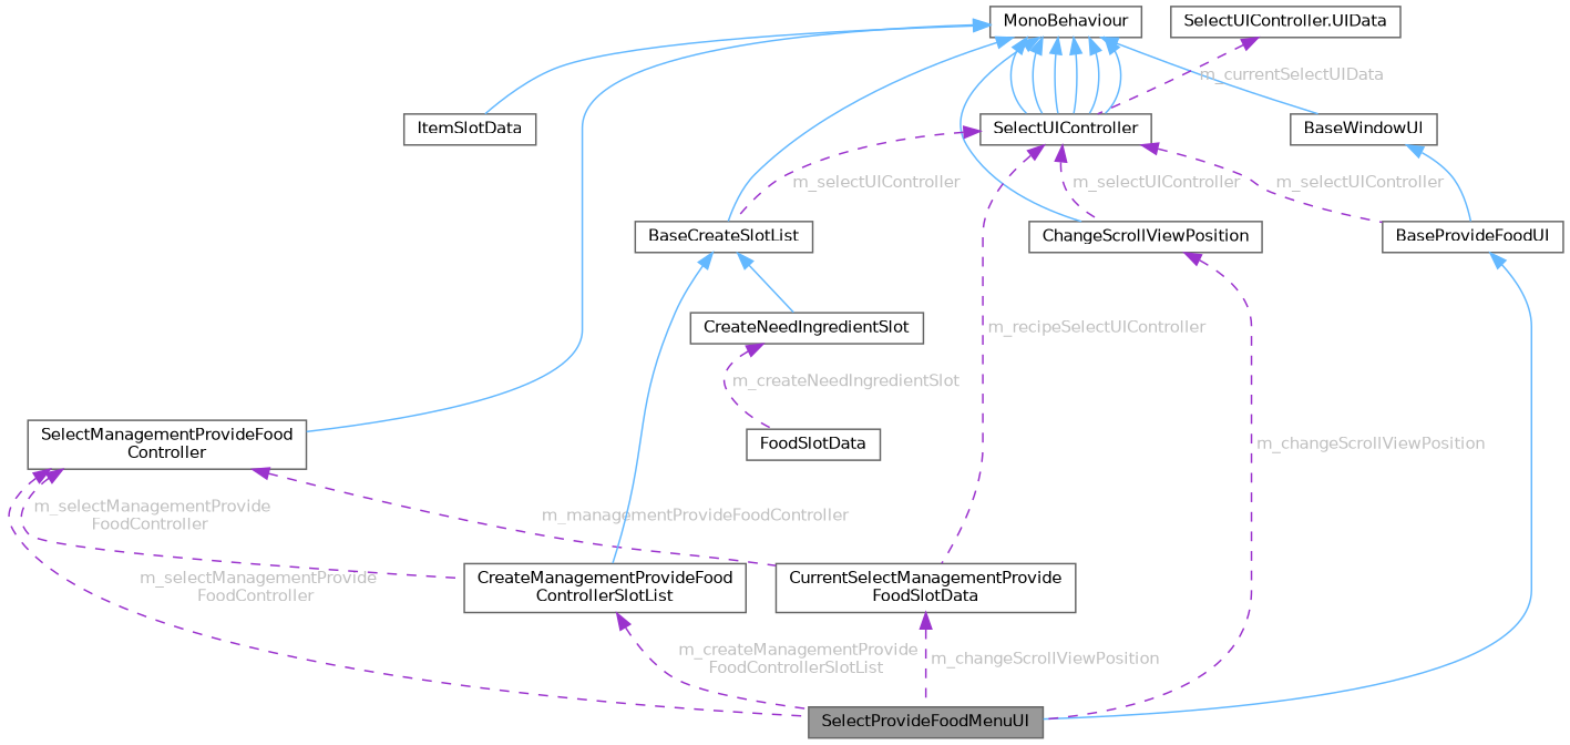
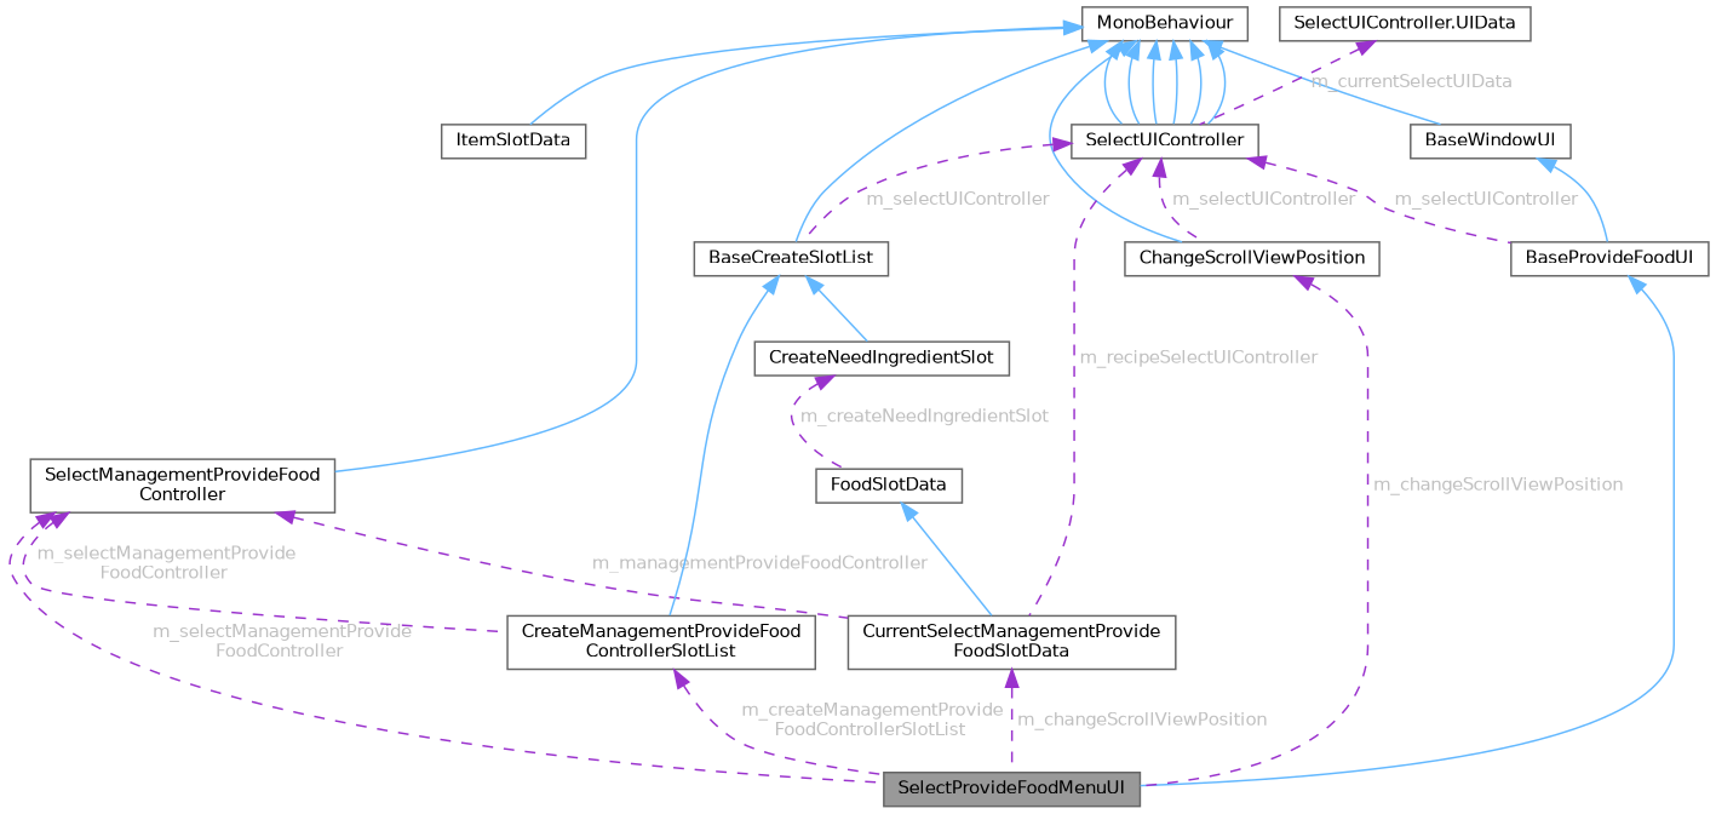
  digraph {
    rankdir=TB
    node [color=gray40 fillcolor=white fontname=Helvetica fontsize=10 shape=box style=filled]
    edge [color=steelblue1 dir=back fontname=Helvetica fontsize=10 labelfontname=Helvetica labelfontsize=10 style=solid]
    n1 [fillcolor=grey60 fontcolor=black height=0.2 label=SelectProvideFoodMenuUI width=0.4]
    n2 [height=0.2 label=BaseProvideFoodUI width=0.4]
    n3 [height=0.2 label=BaseWindowUI width=0.4]
    n4 [height=0.2 label=MonoBehaviour width=0.4]
    n5 [height=0.2 label=SelectUIController width=0.4]
    n6 [height=0.2 label="SelectManagementProvideFood\lController" width=0.4]
    n7 [height=0.2 label=BaseCreateSlotList width=0.4]
    n8 [height=0.2 label=ItemSlotData width=0.4]
    n9 [height=0.2 label=ChangeScrollViewPosition width=0.4]
    n10 [height=0.2 label="CurrentSelectManagementProvide\lFoodSlotData" width=0.4]
    n11 [height=0.2 label="CreateManagementProvideFood\lControllerSlotList" width=0.4]
    n12 [height=0.2 label=CreateNeedIngredientSlot width=0.4]
    n13 [height=0.2 label="SelectUIController.UIData" width=0.4]
    n14 [height=0.2 label=FoodSlotData width=0.4]
    n2 -> n1
    n3 -> n2
    n4 -> n3
    n4 -> n5
    n4 -> n5
    n4 -> n5
    n4 -> n5
    n4 -> n5
    n4 -> n5
    n4 -> n6
    n4 -> n7
    n4 -> n8
    n4 -> n9
    n5 -> n2 [color=darkorchid3 fontcolor=grey label=" m_selectUIController" style=dashed]
    n5 -> n7 [color=darkorchid3 fontcolor=grey label=" m_selectUIController" style=dashed]
    n5 -> n9 [color=darkorchid3 fontcolor=grey label=" m_selectUIController" style=dashed]
    n5 -> n10 [color=darkorchid3 fontcolor=grey label=" m_recipeSelectUIController" style=dashed]
    n6 -> n1 [color=darkorchid3 fontcolor=grey label=" m_selectManagementProvide\lFoodController" style=dashed]
    n6 -> n10 [color=darkorchid3 fontcolor=grey label=" m_managementProvideFoodController" style=dashed]
    n6 -> n11 [color=darkorchid3 fontcolor=grey label=" m_selectManagementProvide\lFoodController" style=dashed]
    n7 -> n11
    n7 -> n12
    n9 -> n1 [color=darkorchid3 fontcolor=grey label=" m_changeScrollViewPosition" style=dashed]
    n10 -> n1 [color=darkorchid3 fontcolor=grey label=" m_changeScrollViewPosition" style=dashed]
    n11 -> n1 [color=darkorchid3 fontcolor=grey label=" m_createManagementProvide\lFoodControllerSlotList" style=dashed]
    n12 -> n14 [color=darkorchid3 fontcolor=grey label=" m_createNeedIngredientSlot" style=dashed]
    n13 -> n5 [color=darkorchid3 fontcolor=grey label=" m_currentSelectUIData" style=dashed]
+   n14 -> n10
  }
